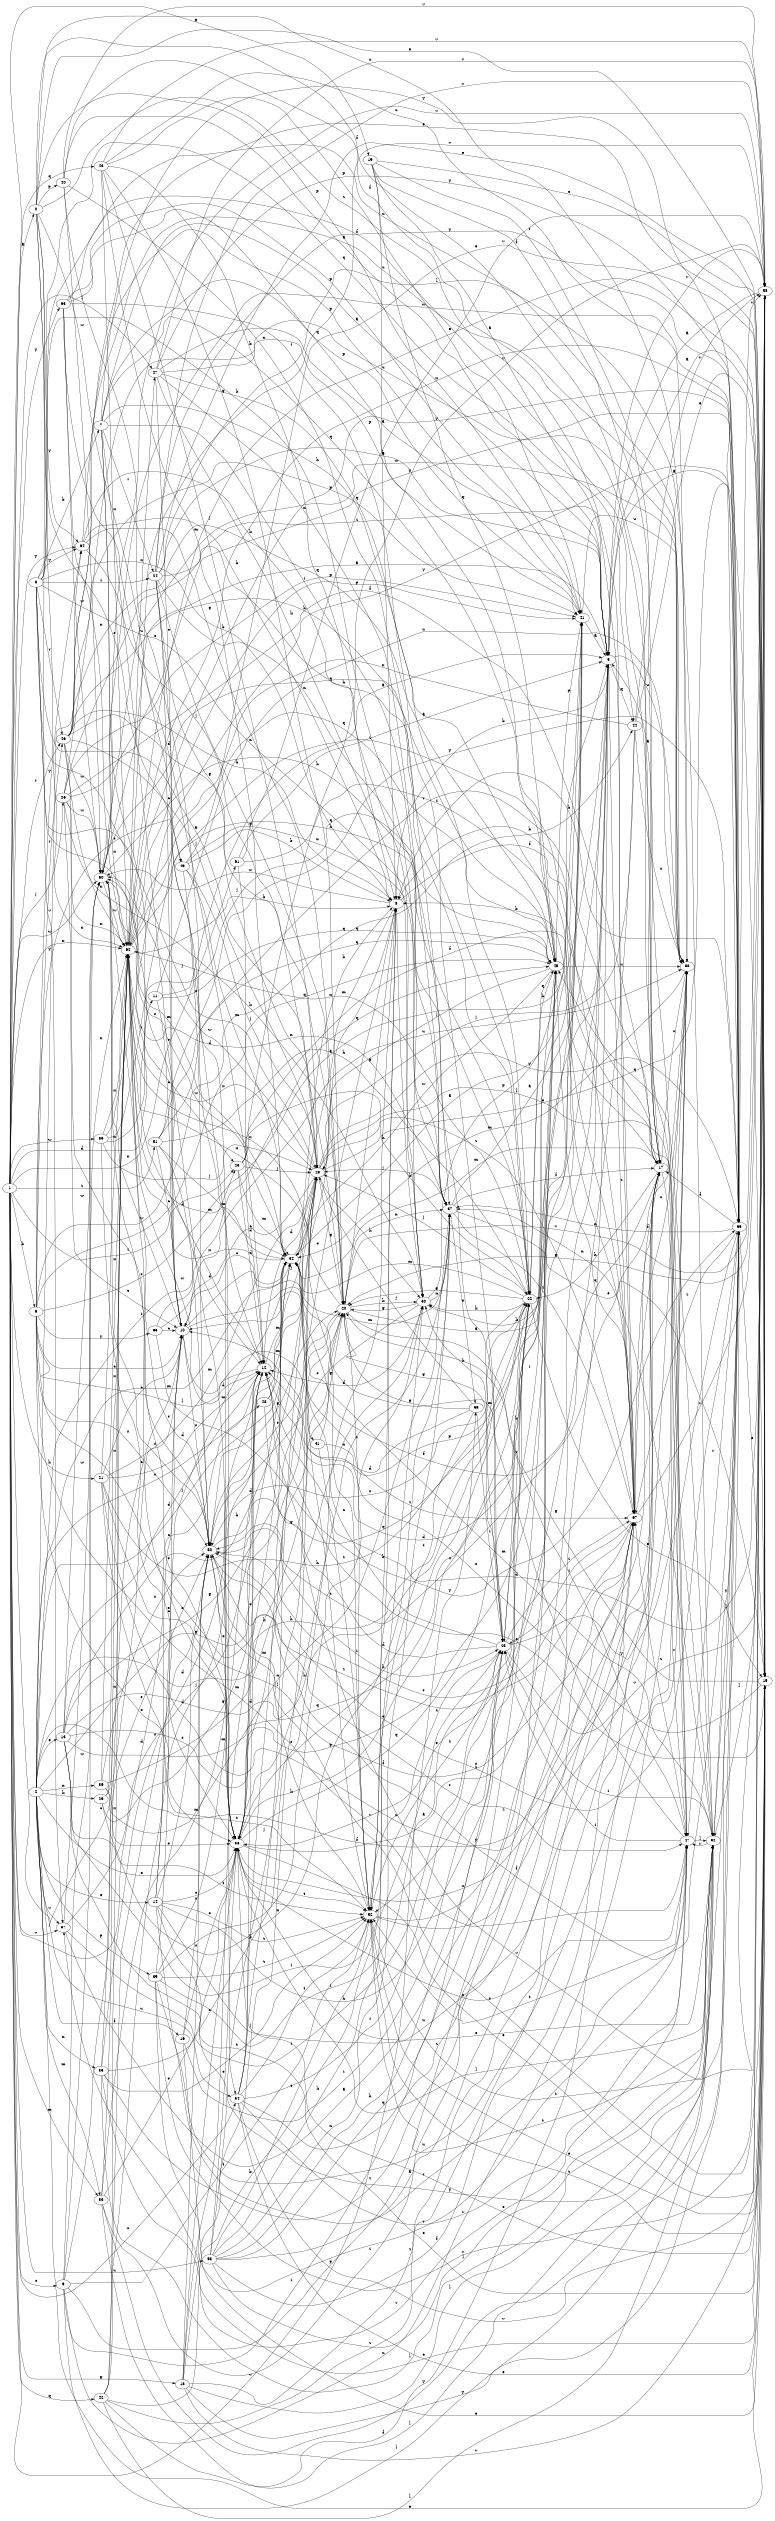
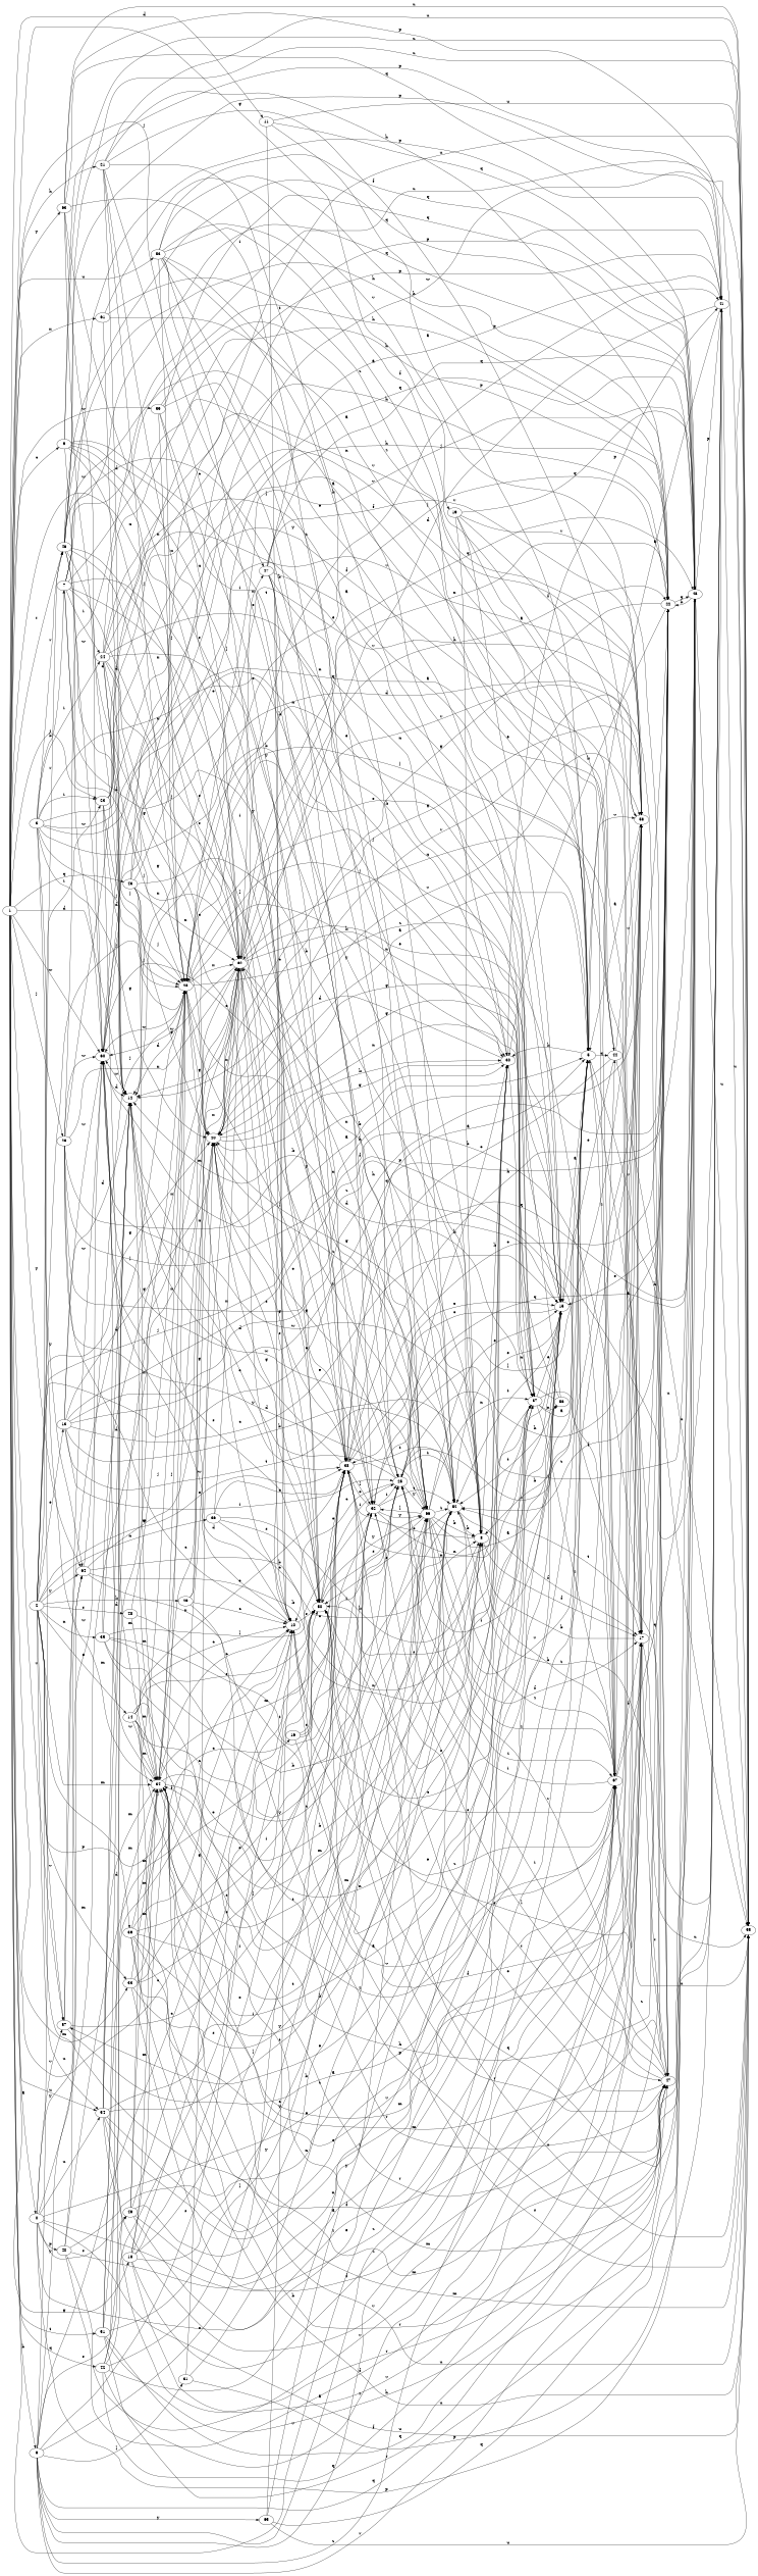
  strict digraph {
    rankdir=LR
    n1 [label=0]
    1
    6
    11
    19
    27
    53
    57
    60
    61
    42
    43
    46
    62
    64
    9
    10
    21
    26
    51
    12
    23
    54
    56
    63
    18
    59
    33
    15
    40
    41
    17
    49
    67
    55
    5
    38
    47
    65
    44
    31
    50
    45
    8
    58
    30
    66
    37
    22
    52
    28
    32
    25
    20
    34
    7
    24
    3
    13
    35
    14
    29
    39
    2
    16
    48
    36
    n1 -> 57 [label=v]
    n1 -> 62 [label=x]
    n1 -> 64 [label=y]
    n1 -> 54 [label=u]
    n1 -> 15 [label=e]
    n1 -> 40 [label=p]
    n1 -> 41 [label=p]
    n1 -> 17 [label=f]
    n1 -> 49 [label=s]
    n1 -> 67 [label=z]
    n1 -> 55 [label=u]
    1 -> n1 [label=a]
    1 -> 6 [label=b]
    1 -> 11 [label=d]
    1 -> 19 [label=g]
    1 -> 27 [label=j]
    1 -> 53 [label=u]
    1 -> 57 [label=v]
    1 -> 60 [label=w]
    1 -> 61 [label=x]
    1 -> 42 [label=q]
    1 -> 43 [label=q]
    1 -> 46 [label=r]
    1 -> 62 [label=x]
    1 -> 64 [label=y]
    1 -> 9 [label=c]
    1 -> 10 [label=c]
    1 -> 21 [label=h]
    1 -> 26 [label=j]
    1 -> 51 [label=t]
    1 -> 12 [label=d]
    1 -> 23 [label=i]
    1 -> 54 [label=u]
    1 -> 56 [label=v]
    1 -> 63 [label=y]
    1 -> 18 [label=g]
    1 -> 59 [label=w]
    1 -> 33 [label=m]
    6 -> 46 [label=r]
    6 -> 64 [label=y]
    6 -> 10 [label=c]
    6 -> 49 [label=s]
    6 -> 67 [label=z]
    6 -> 5 [label=a]
    6 -> 38 [label=o]
    6 -> 47 [label=r]
    6 -> 65 [label=y]
    6 -> 44 [label=q]
    6 -> 31 [label=l]
    6 -> 50 [label=s]
    6 -> 45 [label=q]
    11 -> 10 [label=c]
    11 -> 55 [label=u]
    11 -> 5 [label=a]
    11 -> 45 [label=q]
    19 -> 15 [label=e]
    19 -> 17 [label=f]
    19 -> 5 [label=a]
    19 -> 47 [label=r]
    19 -> 45 [label=q]
    19 -> 8 [label=b]
    27 -> 10 [label=c]
    27 -> 41 [label=p]
    27 -> 5 [label=a]
    27 -> 45 [label=q]
    27 -> 58 [label=v]
    27 -> 30 [label=k]
    27 -> 66 [label=y]
    27 -> 37 [label=n]
    53 -> 17 [label=f]
    53 -> 5 [label=a]
    53 -> 38 [label=o]
    53 -> 45 [label=q]
    53 -> 30 [label=k]
    53 -> 37 [label=n]
    53 -> 22 [label=h]
    53 -> 52 [label=t]
    53 -> 28 [label=j]
    53 -> 32 [label=l]
    57 -> 60 [label=w]
    57 -> 5 [label=a]
    57 -> 28 [label=j]
    57 -> 25 [label=i]
    60 -> 12 [label=d]
    60 -> 5 [label=a]
    60 -> 38 [label=o]
    60 -> 50 [label=s]
    60 -> 45 [label=q]
    60 -> 58 [label=v]
    60 -> 22 [label=h]
    61 -> 12 [label=d]
    61 -> 67 [label=z]
    61 -> 5 [label=a]
    61 -> 58 [label=v]
    42 -> 62 [label=x]
    42 -> 12 [label=d]
    42 -> 17 [label=f]
    42 -> 67 [label=z]
    42 -> 50 [label=s]
    42 -> 8 [label=b]
    42 -> 32 [label=l]
    43 -> 62 [label=x]
    43 -> 41 [label=p]
    43 -> 55 [label=u]
    43 -> 8 [label=b]
    43 -> 58 [label=v]
    43 -> 28 [label=j]
    43 -> 20 [label=g]
    43 -> 34 [label=m]
    46 -> 60 [label=w]
    46 -> 62 [label=x]
    46 -> 15 [label=e]
    46 -> 41 [label=p]
    46 -> 55 [label=u]
    46 -> 50 [label=s]
    46 -> 45 [label=q]
    46 -> 8 [label=b]
    46 -> 22 [label=h]
    46 -> 28 [label=j]
    46 -> 20 [label=g]
    62 -> 27 [label=x]
-   60 -> 62 [label=w]
+   62 -> 60 [label=w]
    62 -> 15 [label=e]
    62 -> 41 [label=p]
    62 -> 38 [label=o]
    62 -> 50 [label=s]
    62 -> 45 [label=q]
    62 -> 8 [label=b]
    62 -> 58 [label=v]
    62 -> 66 [label=y]
    62 -> 37 [label=n]
    62 -> 22 [label=h]
    62 -> 34 [label=m]
    64 -> 41 [label=p]
    64 -> 8 [label=b]
    64 -> 30 [label=k]
    64 -> 28 [label=j]
    64 -> 20 [label=g]
    9 -> 60 [label=w]
    9 -> 62 [label=x]
    9 -> 41 [label=p]
    9 -> 55 [label=u]
    9 -> 50 [label=s]
    9 -> 52 [label=t]
    9 -> 32 [label=l]
    9 -> 25 [label=i]
    10 -> 60 [label=w]
    10 -> 12 [label=d]
    10 -> 17 [label=f]
    10 -> 67 [label=z]
    10 -> 50 [label=s]
    21 -> 62 [label=x]
    21 -> 10 [label=c]
    21 -> 12 [label=d]
    21 -> 17 [label=f]
    21 -> 55 [label=u]
    21 -> 22 [label=h]
    21 -> 52 [label=t]
-   21 -> 28 [label=m]
+   21 -> 28 [label=j]
    26 -> 60 [label=w]
    26 -> 62 [label=x]
    26 -> 10 [label=c]
    26 -> 41 [label=p]
    26 -> 17 [label=f]
    26 -> 67 [label=z]
    26 -> 55 [label=u]
    26 -> 30 [label=k]
    26 -> 66 [label=y]
    51 -> 10 [label=c]
    51 -> 12 [label=d]
    51 -> 47 [label=r]
    51 -> 45 [label=q]
    51 -> 66 [label=y]
    51 -> 22 [label=h]
    51 -> 34 [label=m]
    12 -> 60 [label=w]
    12 -> 15 [label=e]
    12 -> 38 [label=o]
    12 -> 34 [label=m]
    23 -> 12 [label=d]
    23 -> 17 [label=f]
    23 -> 58 [label=v]
    23 -> 22 [label=h]
    23 -> 28 [label=j]
    23 -> 34 [label=m]
    54 -> 12 [label=d]
    54 -> 15 [label=e]
    54 -> 67 [label=z]
    54 -> 47 [label=r]
    54 -> 58 [label=v]
    54 -> 52 [label=t]
    54 -> 28 [label=j]
    54 -> 25 [label=i]
    54 -> 34 [label=m]
    56 -> 12 [label=d]
    56 -> 52 [label=t]
    56 -> 28 [label=j]
    56 -> 25 [label=i]
    56 -> 20 [label=g]
    63 -> 60 [label=w]
    63 -> 62 [label=x]
    63 -> 12 [label=d]
    63 -> 41 [label=p]
    63 -> 55 [label=u]
    63 -> 45 [label=q]
    63 -> 25 [label=i]
    18 -> 67 [label=z]
    18 -> 38 [label=o]
    18 -> 50 [label=s]
    18 -> 58 [label=v]
    18 -> 66 [label=y]
    18 -> 28 [label=j]
    18 -> 32 [label=l]
    18 -> 34 [label=m]
    59 -> 62 [label=x]
    59 -> 67 [label=z]
    59 -> 38 [label=o]
    59 -> 45 [label=q]
    59 -> 66 [label=y]
    59 -> 28 [label=j]
    33 -> 62 [label=x]
    33 -> 67 [label=z]
    33 -> 38 [label=o]
    33 -> 66 [label=y]
    33 -> 32 [label=l]
    33 -> 34 [label=m]
    15 -> 57 [label=e]
    15 -> 10 [label=c]
    15 -> 5 [label=a]
    15 -> 38 [label=o]
    15 -> 50 [label=s]
    15 -> 52 [label=t]
    15 -> 20 [label=g]
    40 -> 60 [label=w]
    40 -> 17 [label=f]
    40 -> 5 [label=a]
    40 -> 38 [label=o]
    40 -> 58 [label=v]
    40 -> 37 [label=n]
    41 -> 12 [label=d]
    41 -> 55 [label=u]
    41 -> 5 [label=a]
    41 -> 52 [label=t]
    17 -> 55 [label=u]
    17 -> 47 [label=r]
    17 -> 8 [label=b]
    17 -> 22 [label=h]
    17 -> 34 [label=m]
    49 -> 15 [label=e]
    49 -> 50 [label=s]
    49 -> 8 [label=b]
    49 -> 37 [label=n]
    49 -> 28 [label=j]
    49 -> 34 [label=m]
    67 -> 17 [label=f]
    67 -> 55 [label=u]
    67 -> 50 [label=s]
    67 -> 45 [label=q]
    67 -> 8 [label=b]
    67 -> 58 [label=v]
    67 -> 25 [label=i]
    55 -> 60 [label=w]
    55 -> 50 [label=s]
    55 -> 34 [label=m]
    5 -> 67 [label=z]
    5 -> 55 [label=u]
    5 -> 44 [label=q]
    5 -> 8 [label=b]
    5 -> 58 [label=v]
    5 -> 30 [label=k]
    38 -> 12 [label=d]
    38 -> 15 [label=e]
    38 -> 55 [label=u]
    38 -> 5 [label=a]
    38 -> 45 [label=q]
    38 -> 37 [label=n]
    38 -> 22 [label=h]
    38 -> 52 [label=t]
    38 -> 32 [label=l]
    38 -> 20 [label=g]
    47 -> 67 [label=z]
    47 -> 5 [label=a]
    47 -> 38 [label=o]
    47 -> 52 [label=t]
    47 -> 32 [label=l]
    47 -> 25 [label=i]
    47 -> 34 [label=m]
    65 -> 10 [label=c]
    65 -> 55 [label=u]
    65 -> 45 [label=q]
    65 -> 66 [label=y]
    44 -> 62 [label=x]
    44 -> 15 [label=e]
    44 -> 55 [label=u]
    44 -> 38 [label=o]
    44 -> 58 [label=v]
    44 -> 28 [label=j]
    31 -> 41 [label=p]
    31 -> 52 [label=t]
    31 -> 20 [label=g]
    50 -> 38 [label=o]
    50 -> 47 [label=r]
    50 -> 45 [label=q]
    50 -> 66 [label=y]
    50 -> 25 [label=i]
    50 -> 20 [label=g]
    45 -> 41 [label=p]
    45 -> 55 [label=u]
    45 -> 22 [label=h]
    45 -> 28 [label=j]
    45 -> 25 [label=i]
-   45 -> 34 [label=w]
+   45 -> 34 [label=m]
    8 -> 60 [label=w]
    8 -> 17 [label=f]
    8 -> 38 [label=o]
    8 -> 30 [label=k]
    8 -> 20 [label=g]
    8 -> 34 [label=m]
    58 -> 12 [label=d]
    58 -> 5 [label=a]
    58 -> 32 [label=l]
    58 -> 20 [label=g]
    30 -> 12 [label=d]
    30 -> 41 [label=p]
    30 -> 50 [label=s]
    30 -> 37 [label=n]
    30 -> 20 [label=g]
    66 -> 60 [label=w]
    66 -> 62 [label=x]
    66 -> 15 [label=e]
    66 -> 17 [label=f]
    66 -> 67 [label=z]
    66 -> 5 [label=a]
    66 -> 47 [label=r]
    66 -> 50 [label=s]
    66 -> 8 [label=b]
    66 -> 58 [label=v]
    66 -> 37 [label=n]
    66 -> 52 [label=t]
    66 -> 32 [label=l]
    37 -> 56 [label=n]
    37 -> 15 [label=e]
    37 -> 17 [label=f]
    37 -> 67 [label=z]
    37 -> 5 [label=a]
    37 -> 28 [label=j]
    37 -> 34 [label=m]
    22 -> 62 [label=x]
    22 -> 15 [label=e]
    22 -> 38 [label=o]
    22 -> 50 [label=s]
    22 -> 45 [label=q]
    22 -> 30 [label=k]
    22 -> 52 [label=t]
    22 -> 28 [label=j]
    22 -> 20 [label=g]
    22 -> 34 [label=m]
    52 -> 62 [label=x]
    52 -> 15 [label=e]
    52 -> 17 [label=f]
    52 -> 67 [label=z]
    52 -> 50 [label=s]
    52 -> 8 [label=b]
    28 -> 60 [label=w]
    28 -> 62 [label=x]
    28 -> 10 [label=c]
    28 -> 12 [label=d]
    28 -> 15 [label=e]
    28 -> 67 [label=z]
    28 -> 30 [label=k]
    28 -> 66 [label=y]
    28 -> 32 [label=l]
    28 -> 20 [label=g]
    32 -> 38 [label=o]
    32 -> 47 [label=r]
    32 -> 45 [label=q]
    32 -> 66 [label=y]
    32 -> 37 [label=n]
    32 -> 52 [label=t]
    32 -> 25 [label=i]
    32 -> 34 [label=m]
    25 -> 10 [label=c]
    25 -> 12 [label=d]
    25 -> 67 [label=z]
    25 -> 58 [label=v]
    25 -> 30 [label=k]
    25 -> 66 [label=y]
    25 -> 22 [label=h]
    25 -> 52 [label=t]
    25 -> 20 [label=g]
    20 -> 62 [label=x]
    20 -> 5 [label=a]
    20 -> 47 [label=r]
    20 -> 50 [label=s]
    20 -> 58 [label=v]
    20 -> 30 [label=k]
    20 -> 37 [label=n]
    20 -> 52 [label=t]
    34 -> 60 [label=w]
    34 -> 62 [label=x]
    34 -> 10 [label=c]
    34 -> 5 [label=a]
    34 -> 8 [label=b]
    34 -> 52 [label=t]
    34 -> 28 [label=j]
    7 -> 62 [label=x]
    7 -> 41 [label=p]
    7 -> 5 [label=a]
    7 -> 38 [label=o]
    7 -> 50 [label=s]
    7 -> 45 [label=q]
    7 -> 66 [label=y]
    7 -> 22 [label=h]
    7 -> 25 [label=i]
    7 -> 24 [label=i]
    24 -> 10 [label=c]
    24 -> 12 [label=d]
    24 -> 15 [label=e]
    24 -> 5 [label=a]
    24 -> 58 [label=v]
    24 -> 66 [label=y]
    24 -> 37 [label=n]
    24 -> 22 [label=h]
    24 -> 28 [label=j]
    24 -> 32 [label=l]
    24 -> 20 [label=g]
    3 -> 46 [label=r]
    3 -> 64 [label=y]
    3 -> 23 [label=i]
    3 -> 17 [label=f]
    3 -> 44 [label=q]
    3 -> 8 [label=b]
    3 -> 30 [label=k]
    3 -> 37 [label=n]
    3 -> 28 [label=j]
    3 -> 20 [label=g]
    3 -> 34 [label=m]
    3 -> 7 [label=b]
    3 -> 24 [label=i]
    13 -> 60 [label=w]
    13 -> 12 [label=d]
    13 -> 15 [label=e]
    13 -> 41 [label=p]
    13 -> 45 [label=q]
    13 -> 8 [label=b]
    13 -> 22 [label=h]
    13 -> 52 [label=t]
    13 -> 25 [label=i]
    13 -> 20 [label=g]
    35 -> 62 [label=x]
    35 -> 12 [label=d]
    35 -> 67 [label=z]
    35 -> 47 [label=r]
    35 -> 8 [label=b]
    35 -> 52 [label=t]
    35 -> 32 [label=l]
    14 -> 10 [label=c]
    14 -> 55 [label=u]
    14 -> 38 [label=o]
    14 -> 47 [label=r]
    14 -> 50 [label=s]
    14 -> 66 [label=y]
    14 -> 22 [label=h]
    14 -> 52 [label=t]
    14 -> 34 [label=m]
    29 -> 62 [label=x]
    29 -> 10 [label=c]
    29 -> 37 [label=n]
    29 -> 20 [label=g]
    39 -> 10 [label=c]
    39 -> 55 [label=u]
    39 -> 47 [label=r]
    39 -> 58 [label=v]
    39 -> 30 [label=k]
    39 -> 52 [label=t]
    39 -> 25 [label=i]
    39 -> 34 [label=m]
    2 -> 57 [label=v]
    2 -> 64 [label=y]
    2 -> 23 [label=i]
    2 -> 54 [label=u]
    2 -> 33 [label=m]
    2 -> 15 [label=e]
    2 -> 17 [label=f]
    2 -> 38 [label=o]
    2 -> 22 [label=h]
    2 -> 28 [label=j]
    2 -> 20 [label=g]
    2 -> 34 [label=m]
    2 -> 13 [label=e]
    2 -> 35 [label=n]
    2 -> 14 [label=e]
    2 -> 29 [label=k]
    2 -> 39 [label=p]
    2 -> 16 [label=f]
    2 -> 48 [label=s]
    2 -> 36 [label=n]
    16 -> 15 [label=e]
    16 -> 38 [label=o]
    16 -> 50 [label=s]
    16 -> 25 [label=i]
    48 -> 58 [label=v]
    48 -> 28 [label=j]
    48 -> 34 [label=m]
    36 -> 62 [label=x]
    36 -> 38 [label=o]
    36 -> 50 [label=s]
    36 -> 30 [label=k]
    36 -> 37 [label=n]
  }
